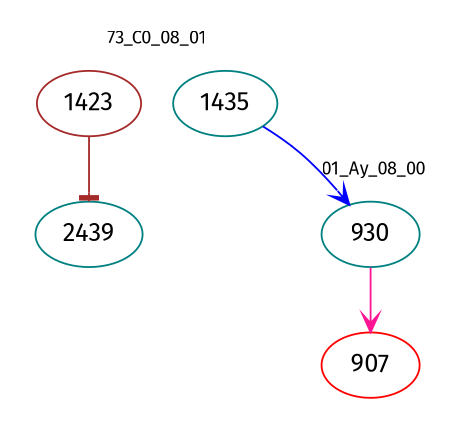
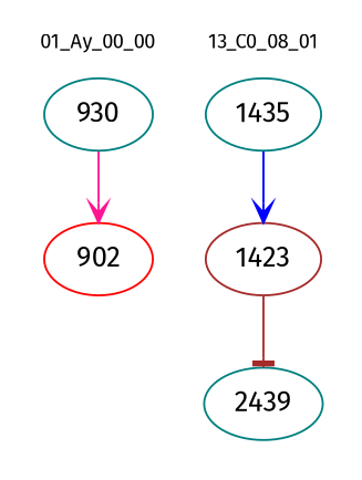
  digraph {
    fontname="Fira Sans"
    node [color=teal fontname="Fira Sans"]
    edge [arrowhead=vee fontname="Fira Sans"]
    n1 [label=930]
-   n2 [color=red label=907]
+   n2 [color=red label=902]
    n3 [label=1435]
    n4 [color=brown label=1423]
    n5 [label=2439]
    subgraph cluster_1 {
      color=white
      fontsize=10
-     label="01_Ay_08_00"
+     label="01_Ay_00_00"
      n1
      n2
    }
    subgraph cluster_2 {
      color=white
      fontsize=10
-     label="73_C0_08_01"
+     label="13_C0_08_01"
      n3
      n4
      n5
    }
    n1 -> n2 [color=deeppink]
-   n3 -> n1 [color=blue]
+   n3 -> n4 [color=blue]
    n4 -> n5 [arrowhead=tee color=brown]
  }
